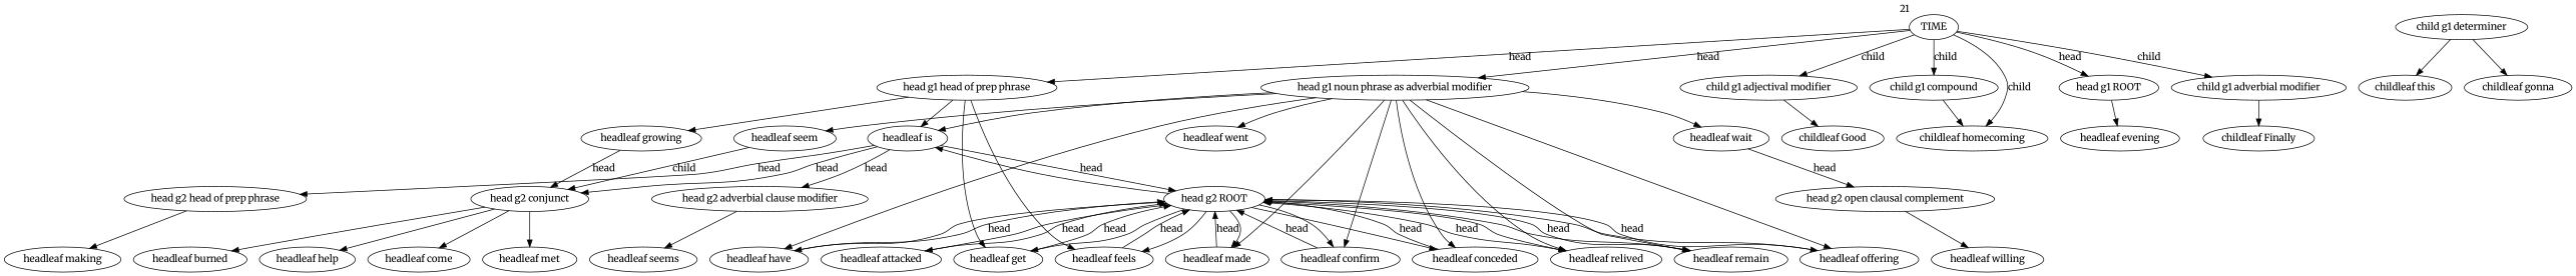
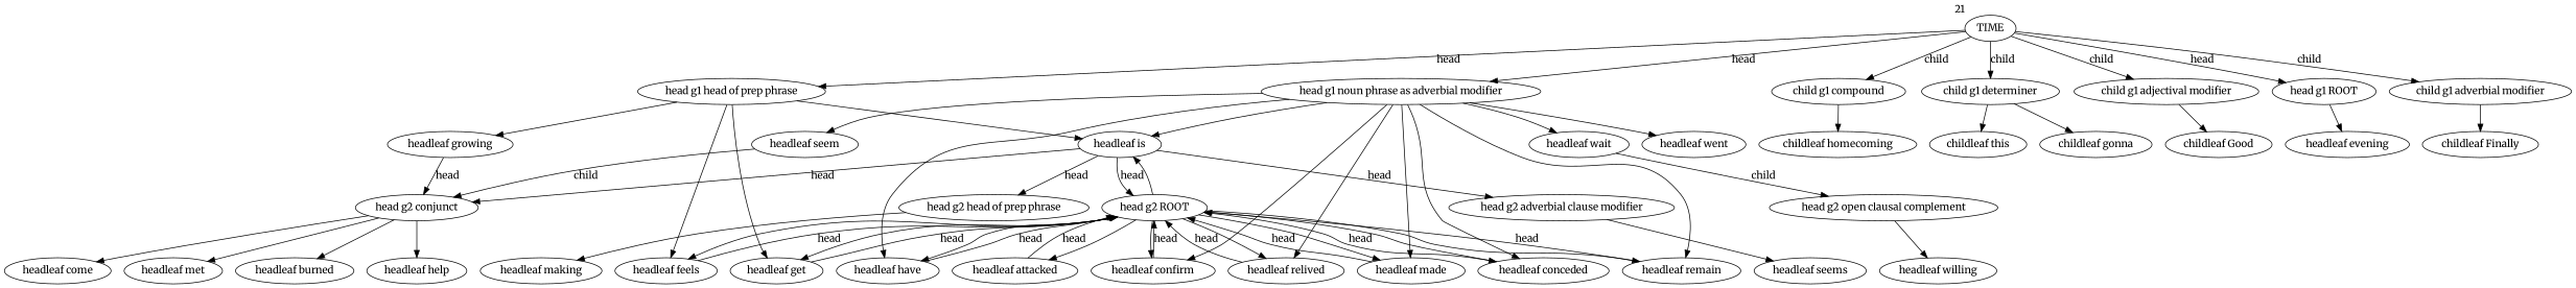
  strict digraph {
    fontname=Merriweather
    node [fontname=Merriweather weight=1]
    edge [fontname=Merriweather]
    TIME [weight=21 xlabel=21]
    "head g1 noun phrase as adverbial modifier" [weight=15]
    "head g1 head of prep phrase" [weight=4]
    "child g1 compound" [weight=2]
    "child g1 determiner" [weight=4]
    "child g1 adjectival modifier" [weight=2]
    "head g1 ROOT" [weight=2]
    "child g1 adverbial modifier"
    "headleaf is" [weight=7]
    "headleaf made" [weight=2]
    "headleaf confirm" [weight=2]
    "headleaf relived" [weight=2]
    "headleaf wait"
-   "headleaf offering" [weight=2]
    "headleaf conceded" [weight=2]
    "headleaf went"
    "headleaf seem"
    "headleaf remain" [weight=2]
    "headleaf have" [weight=2]
    "headleaf feels" [weight=2]
    "headleaf get" [weight=2]
    "headleaf growing"
    "childleaf homecoming" [weight=2]
    "childleaf this" [weight=3]
    "childleaf gonna"
    "childleaf Good"
    "headleaf evening" [weight=2]
    "childleaf Finally"
    "head g2 conjunct" [weight=4]
    "head g2 ROOT" [weight=12]
    "head g2 adverbial clause modifier"
    "head g2 head of prep phrase"
    "headleaf attacked" [weight=2]
    "head g2 open clausal complement"
    "headleaf help"
    "headleaf come"
    "headleaf met"
    "headleaf burned"
    "headleaf seems"
    "headleaf making"
    "headleaf willing"
    TIME -> "head g1 noun phrase as adverbial modifier" [label=head]
    TIME -> "head g1 head of prep phrase" [label=head]
    TIME -> "child g1 compound" [label=child]
-   TIME -> "childleaf homecoming" [label=child]
+   TIME -> "child g1 determiner" [label=child]
    TIME -> "child g1 adjectival modifier" [label=child]
    TIME -> "head g1 ROOT" [label=head]
    TIME -> "child g1 adverbial modifier" [label=child]
    "head g1 noun phrase as adverbial modifier" -> "headleaf is"
    "head g1 noun phrase as adverbial modifier" -> "headleaf made"
    "head g1 noun phrase as adverbial modifier" -> "headleaf confirm"
    "head g1 noun phrase as adverbial modifier" -> "headleaf relived"
    "head g1 noun phrase as adverbial modifier" -> "headleaf wait"
-   "head g1 noun phrase as adverbial modifier" -> "headleaf offering"
    "head g1 noun phrase as adverbial modifier" -> "headleaf conceded"
    "head g1 noun phrase as adverbial modifier" -> "headleaf went"
    "head g1 noun phrase as adverbial modifier" -> "headleaf seem"
    "head g1 noun phrase as adverbial modifier" -> "headleaf remain"
    "head g1 noun phrase as adverbial modifier" -> "headleaf have"
    "head g1 head of prep phrase" -> "headleaf is"
    "head g1 head of prep phrase" -> "headleaf feels"
    "head g1 head of prep phrase" -> "headleaf get"
    "head g1 head of prep phrase" -> "headleaf growing"
    "child g1 compound" -> "childleaf homecoming"
    "child g1 determiner" -> "childleaf this"
    "child g1 determiner" -> "childleaf gonna"
    "child g1 adjectival modifier" -> "childleaf Good"
    "head g1 ROOT" -> "headleaf evening"
    "child g1 adverbial modifier" -> "childleaf Finally"
    "headleaf is" -> "head g2 conjunct" [label=head]
    "headleaf is" -> "head g2 ROOT" [label=head]
    "headleaf is" -> "head g2 adverbial clause modifier" [label=head]
    "headleaf is" -> "head g2 head of prep phrase" [label=head]
    "headleaf made" -> "head g2 ROOT" [label=head]
    "headleaf confirm" -> "head g2 ROOT" [label=head]
    "headleaf relived" -> "head g2 ROOT" [label=head]
-   "headleaf wait" -> "head g2 open clausal complement" [label=head]
-   "headleaf offering" -> "head g2 ROOT" [label=head]
+   "headleaf wait" -> "head g2 open clausal complement" [label=child]
    "headleaf conceded" -> "head g2 ROOT" [label=head]
    "headleaf seem" -> "head g2 conjunct" [label=child]
    "headleaf remain" -> "head g2 ROOT" [label=head]
    "headleaf have" -> "head g2 ROOT" [label=head]
    "headleaf feels" -> "head g2 ROOT" [label=head]
    "headleaf get" -> "head g2 ROOT" [label=head]
    "headleaf growing" -> "head g2 conjunct" [label=head]
    "head g2 conjunct" -> "headleaf help"
    "head g2 conjunct" -> "headleaf come"
    "head g2 conjunct" -> "headleaf met"
    "head g2 conjunct" -> "headleaf burned"
    "head g2 ROOT" -> "headleaf is"
    "head g2 ROOT" -> "headleaf made"
    "head g2 ROOT" -> "headleaf confirm"
    "head g2 ROOT" -> "headleaf relived"
-   "head g2 ROOT" -> "headleaf offering"
    "head g2 ROOT" -> "headleaf conceded"
    "head g2 ROOT" -> "headleaf remain"
    "head g2 ROOT" -> "headleaf have"
    "head g2 ROOT" -> "headleaf feels"
    "head g2 ROOT" -> "headleaf get"
    "head g2 ROOT" -> "headleaf attacked"
    "head g2 adverbial clause modifier" -> "headleaf seems"
    "head g2 head of prep phrase" -> "headleaf making"
    "headleaf attacked" -> "head g2 ROOT" [label=head]
    "head g2 open clausal complement" -> "headleaf willing"
  }
